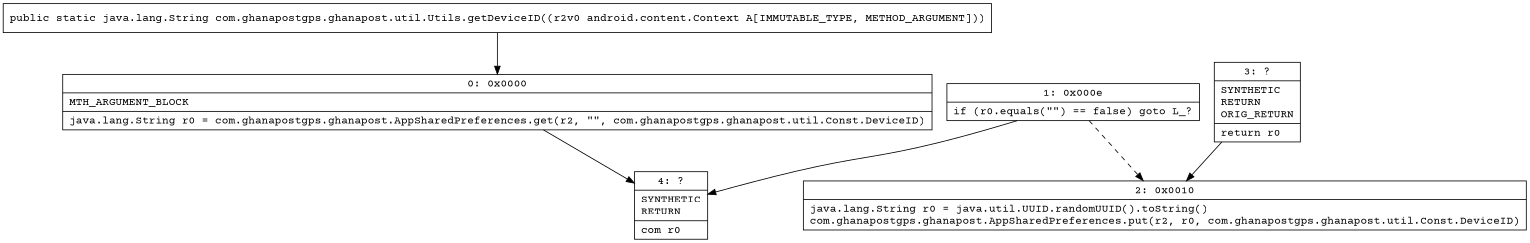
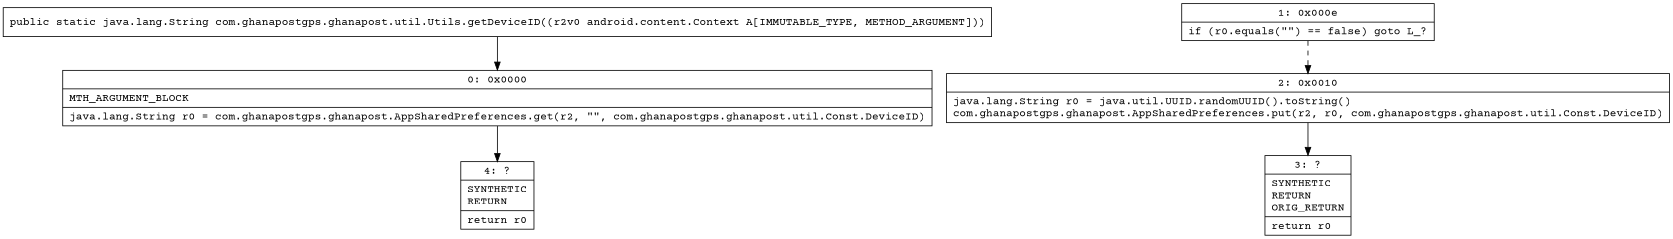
  digraph {
    fontname="Courier Prime"
    node [fontname="Courier Prime" shape=record]
    edge [fontname="Courier Prime"]
    n1 [label="{0\:\ 0x0000|MTH_ARGUMENT_BLOCK\l|java.lang.String r0 = com.ghanapostgps.ghanapost.AppSharedPreferences.get(r2, \"\", com.ghanapostgps.ghanapost.util.Const.DeviceID)\l}"]
-   n2 [label="{4\:\ ?|SYNTHETIC\lRETURN\l|com r0\l}"]
+   n2 [label="{4\:\ ?|SYNTHETIC\lRETURN\l|return r0\l}"]
    n3 [label="{1\:\ 0x000e|if (r0.equals(\"\") == false) goto L_?\l}"]
    n4 [label="{2\:\ 0x0010|java.lang.String r0 = java.util.UUID.randomUUID().toString()\lcom.ghanapostgps.ghanapost.AppSharedPreferences.put(r2, r0, com.ghanapostgps.ghanapost.util.Const.DeviceID)\l}"]
    n5 [label="{3\:\ ?|SYNTHETIC\lRETURN\lORIG_RETURN\l|return r0\l}"]
    n6 [label="{public static java.lang.String com.ghanapostgps.ghanapost.util.Utils.getDeviceID((r2v0 android.content.Context A[IMMUTABLE_TYPE, METHOD_ARGUMENT])) }"]
    n1 -> n2
-   n3 -> n2
    n3 -> n4 [style=dashed]
-   n5 -> n4
+   n4 -> n5
    n6 -> n1
  }
